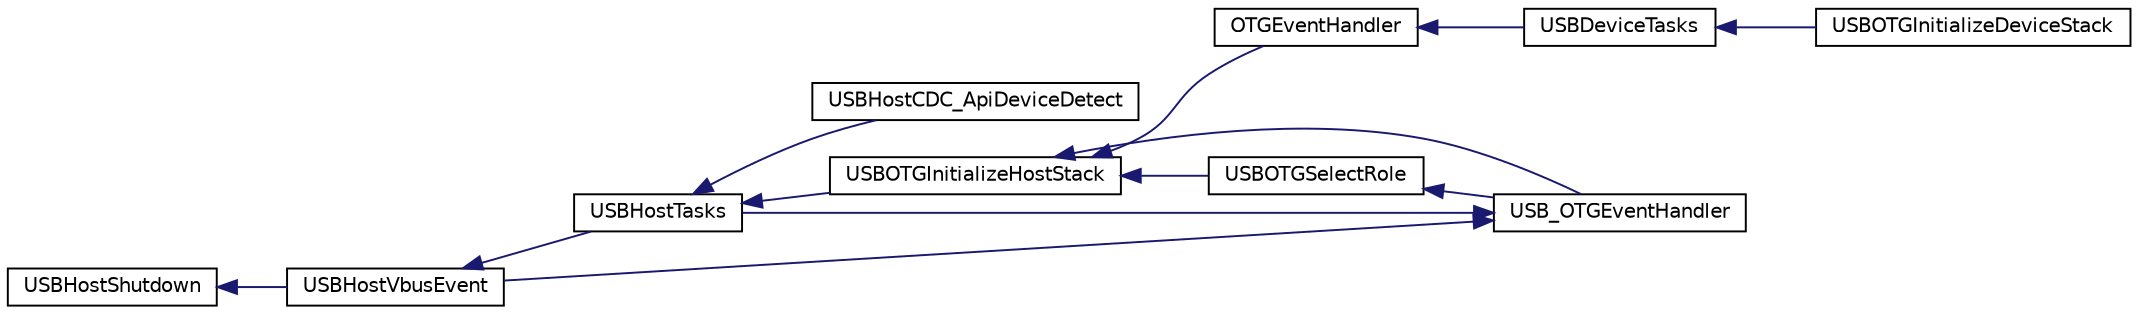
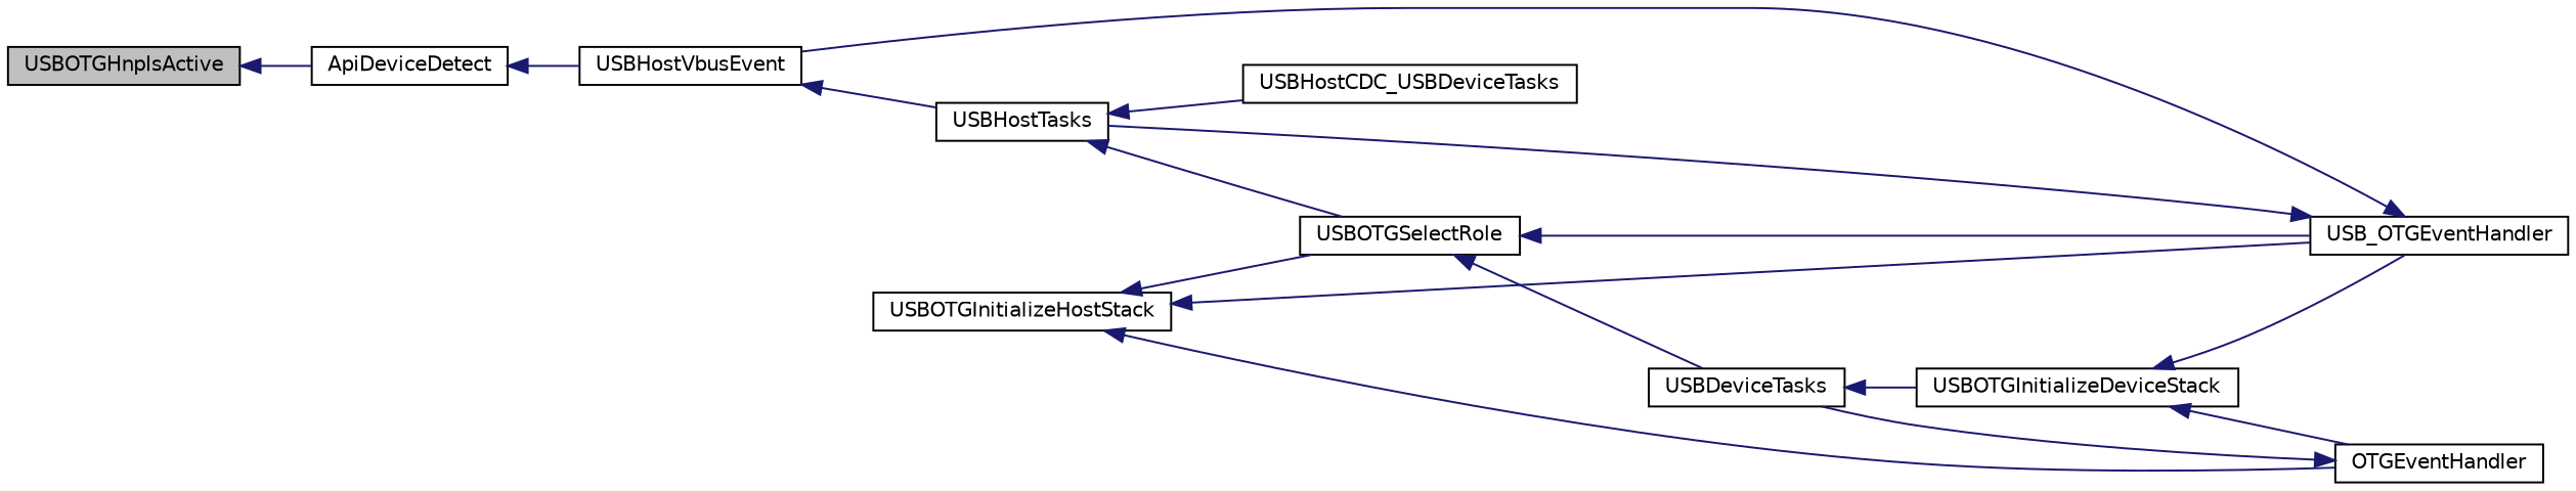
  digraph {
    rankdir=LR
    node [color=black fillcolor=white fontname=Helvetica fontsize=10 shape=record style=filled]
    edge [color=midnightblue dir=back fontname=Helvetica fontsize=10 labelfontname=Helvetica labelfontsize=10 style=solid]
-   n2 [height=0.2 label=USBHostShutdown width=0.4]
+   n1 [fillcolor=grey75 fontcolor=black height=0.2 label=USBOTGHnpIsActive width=0.4]
+   n2 [height=0.2 label=ApiDeviceDetect width=0.4]
    n3 [height=0.2 label=USBHostVbusEvent width=0.4]
    n4 [height=0.2 label=USBHostTasks width=0.4]
-   n5 [height=0.2 label=USBHostCDC_ApiDeviceDetect width=0.4]
+   n5 [height=0.2 label=USBHostCDC_USBDeviceTasks width=0.4]
    n6 [height=0.2 label=USBOTGInitializeHostStack width=0.4]
    n7 [height=0.2 label=OTGEventHandler width=0.4]
    n8 [height=0.2 label=USB_OTGEventHandler width=0.4]
    n9 [height=0.2 label=USBOTGSelectRole width=0.4]
    n10 [height=0.2 label=USBDeviceTasks width=0.4]
    n11 [height=0.2 label=USBOTGInitializeDeviceStack width=0.4]
+   n1 -> n2
    n2 -> n3
    n3 -> n4
    n4 -> n5
-   n4 -> n6
+   n4 -> n9
    n6 -> n7
    n6 -> n8
    n6 -> n9
    n7 -> n10
    n8 -> n3
    n8 -> n4
    n9 -> n8
+   n9 -> n10
    n10 -> n11
+   n11 -> n7
+   n11 -> n8
  }
